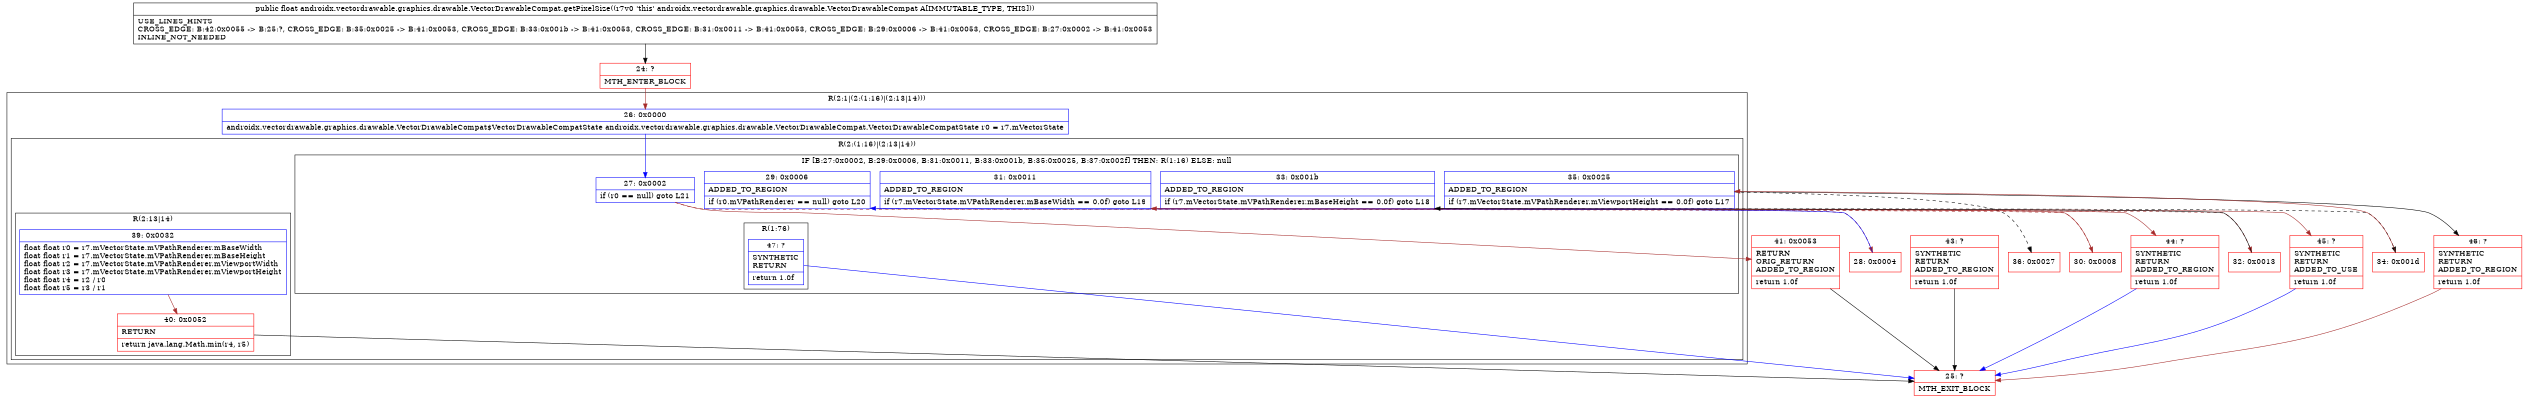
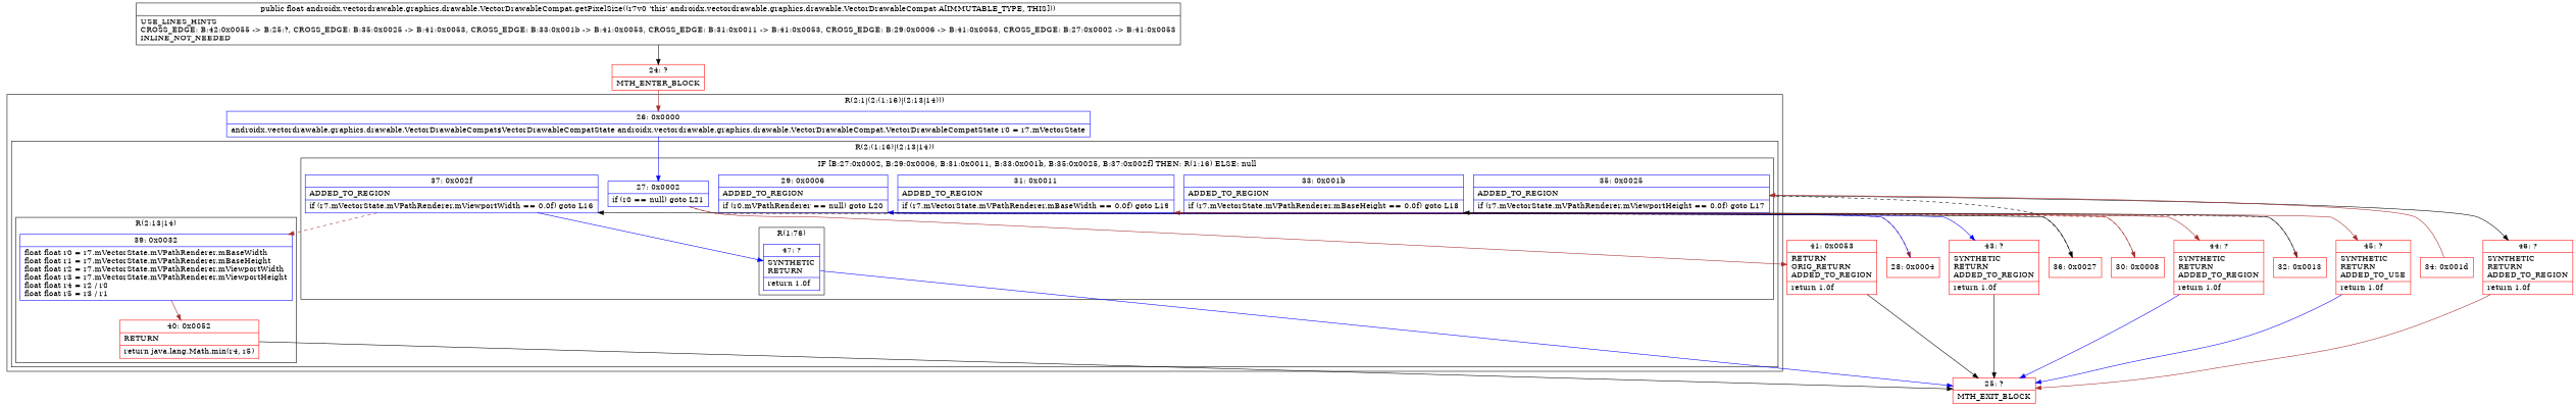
  digraph {
    node [color=red shape=record]
    edge [color=brown]
    n1 [color=blue label="{47\:\ ?|SYNTHETIC\lRETURN\l|return 1.0f\l}"]
    n2 [color=blue label="{27\:\ 0x0002|if (r0 == null) goto L21\l}"]
    n3 [color=blue label="{29\:\ 0x0006|ADDED_TO_REGION\l|if (r0.mVPathRenderer == null) goto L20\l}"]
    n4 [color=blue label="{31\:\ 0x0011|ADDED_TO_REGION\l|if (r7.mVectorState.mVPathRenderer.mBaseWidth == 0.0f) goto L19\l}"]
    n5 [color=blue label="{33\:\ 0x001b|ADDED_TO_REGION\l|if (r7.mVectorState.mVPathRenderer.mBaseHeight == 0.0f) goto L18\l}"]
    n6 [color=blue label="{35\:\ 0x0025|ADDED_TO_REGION\l|if (r7.mVectorState.mVPathRenderer.mViewportHeight == 0.0f) goto L17\l}"]
+   n7 [color=blue label="{37\:\ 0x002f|ADDED_TO_REGION\l|if (r7.mVectorState.mVPathRenderer.mViewportWidth == 0.0f) goto L16\l}"]
    n8 [color=blue label="{39\:\ 0x0032|float float r0 = r7.mVectorState.mVPathRenderer.mBaseWidth\lfloat float r1 = r7.mVectorState.mVPathRenderer.mBaseHeight\lfloat float r2 = r7.mVectorState.mVPathRenderer.mViewportWidth\lfloat float r3 = r7.mVectorState.mVPathRenderer.mViewportHeight\lfloat float r4 = r2 \/ r0\lfloat float r5 = r3 \/ r1\l}"]
    n9 [label="{40\:\ 0x0052|RETURN\l|return java.lang.Math.min(r4, r5)\l}"]
    n10 [color=blue label="{26\:\ 0x0000|androidx.vectordrawable.graphics.drawable.VectorDrawableCompat$VectorDrawableCompatState androidx.vectordrawable.graphics.drawable.VectorDrawableCompat.VectorDrawableCompatState r0 = r7.mVectorState\l}"]
    n11 [label="{25\:\ ?|MTH_EXIT_BLOCK\l}"]
    n12 [label="{28\:\ 0x0004}"]
    n13 [label="{41\:\ 0x0053|RETURN\lORIG_RETURN\lADDED_TO_REGION\l|return 1.0f\l}"]
    n14 [label="{30\:\ 0x0008}"]
    n15 [label="{43\:\ ?|SYNTHETIC\lRETURN\lADDED_TO_REGION\l|return 1.0f\l}"]
    n16 [label="{32\:\ 0x0013}"]
    n17 [label="{44\:\ ?|SYNTHETIC\lRETURN\lADDED_TO_REGION\l|return 1.0f\l}"]
    n18 [label="{34\:\ 0x001d}"]
    n19 [label="{45\:\ ?|SYNTHETIC\lRETURN\lADDED_TO_USE\l|return 1.0f\l}"]
    n20 [label="{36\:\ 0x0027}"]
    n21 [label="{46\:\ ?|SYNTHETIC\lRETURN\lADDED_TO_REGION\l|return 1.0f\l}"]
    n22 [label="{24\:\ ?|MTH_ENTER_BLOCK\l}"]
    n23 [label="{public float androidx.vectordrawable.graphics.drawable.VectorDrawableCompat.getPixelSize((r7v0 'this' androidx.vectordrawable.graphics.drawable.VectorDrawableCompat A[IMMUTABLE_TYPE, THIS]))  | USE_LINES_HINTS\lCROSS_EDGE: B:42:0x0055 \-\> B:25:?, CROSS_EDGE: B:35:0x0025 \-\> B:41:0x0053, CROSS_EDGE: B:33:0x001b \-\> B:41:0x0053, CROSS_EDGE: B:31:0x0011 \-\> B:41:0x0053, CROSS_EDGE: B:29:0x0006 \-\> B:41:0x0053, CROSS_EDGE: B:27:0x0002 \-\> B:41:0x0053\lINLINE_NOT_NEEDED\l}" color=""]
    subgraph cluster_1 {
      label="R(2:1|(2:(1:16)|(2:13|14)))"
      n10
      subgraph cluster_2 {
        label="R(2:(1:16)|(2:13|14))"
        subgraph cluster_3 {
          label="IF [B:27:0x0002, B:29:0x0006, B:31:0x0011, B:33:0x001b, B:35:0x0025, B:37:0x002f] THEN: R(1:16) ELSE: null"
          n2
          n3
          n4
          n5
          n6
+         n7
          subgraph cluster_4 {
            label="R(1:76)"
            n1
          }
        }
        subgraph cluster_5 {
          label="R(2:13|14)"
          n8
          n9
        }
      }
    }
    n1 -> n11 [color=blue]
    n2 -> n12 [style=dashed]
    n2 -> n13
    n3 -> n14 [style=dashed]
+   n3 -> n15 [color=blue]
    n4 -> n16 [style=dashed]
    n4 -> n17
-   n5 -> n18 [color=black style=dashed]
    n5 -> n19
    n6 -> n20 [color=black style=dashed]
    n6 -> n21 [color=black]
+   n7 -> n1 [color=blue]
+   n7 -> n8 [style=dashed]
    n8 -> n9
    n9 -> n11 [color=black]
    n10 -> n2 [color=blue]
    n12 -> n3 [color=blue]
    n13 -> n11 [color=black]
    n14 -> n4
    n15 -> n11 [color=black]
    n16 -> n5 [color=black]
    n17 -> n11 [color=blue]
    n18 -> n6
    n19 -> n11 [color=blue]
+   n20 -> n7 [color=black]
    n21 -> n11
    n22 -> n10
    n23 -> n22 [color=black]
  }
